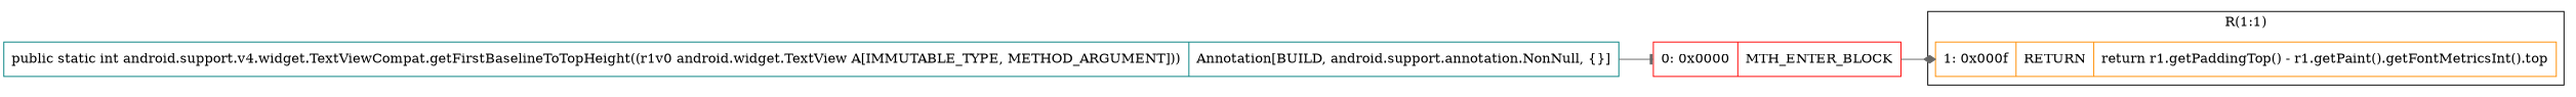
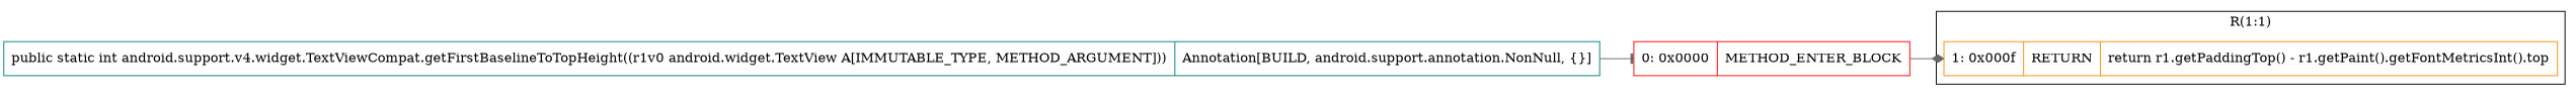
  digraph {
    rankdir=LR
    node [shape=record]
    edge [color=gray40]
    n1 [color=darkorange label="{1\:\ 0x000f|RETURN\l|return r1.getPaddingTop() \- r1.getPaint().getFontMetricsInt().top\l}"]
-   n2 [color=red label="{0\:\ 0x0000|MTH_ENTER_BLOCK\l}"]
+   n2 [color=red label="{0\:\ 0x0000|METHOD_ENTER_BLOCK\l}"]
    n3 [label="{public static int android.support.v4.widget.TextViewCompat.getFirstBaselineToTopHeight((r1v0 android.widget.TextView A[IMMUTABLE_TYPE, METHOD_ARGUMENT]))  | Annotation[BUILD, android.support.annotation.NonNull, \{\}]\l}" color=teal]
    subgraph cluster_1 {
      label="R(1:1)"
      n1
    }
    n2 -> n1 [arrowhead=diamond]
    n3 -> n2 [arrowhead=tee]
  }
